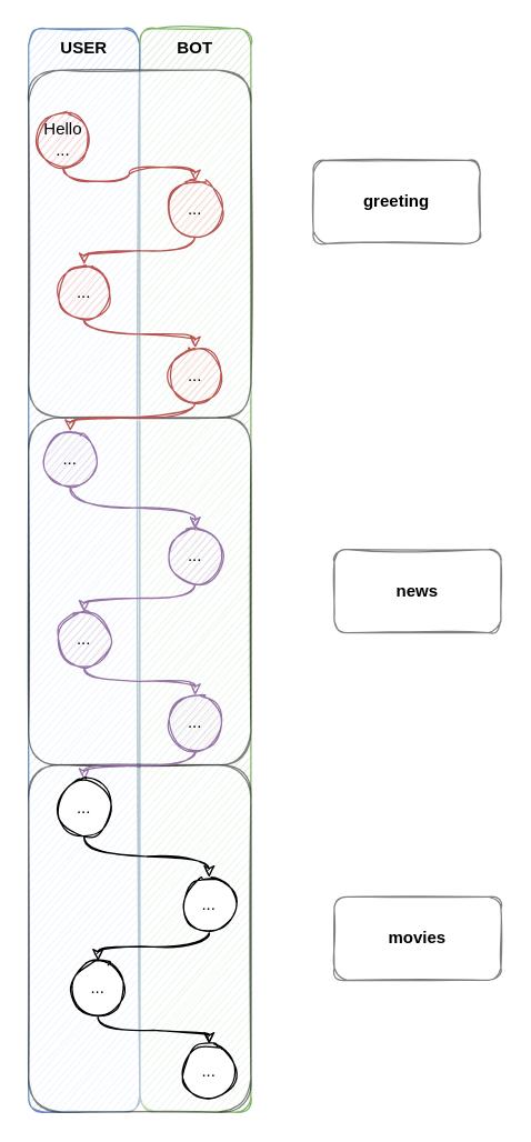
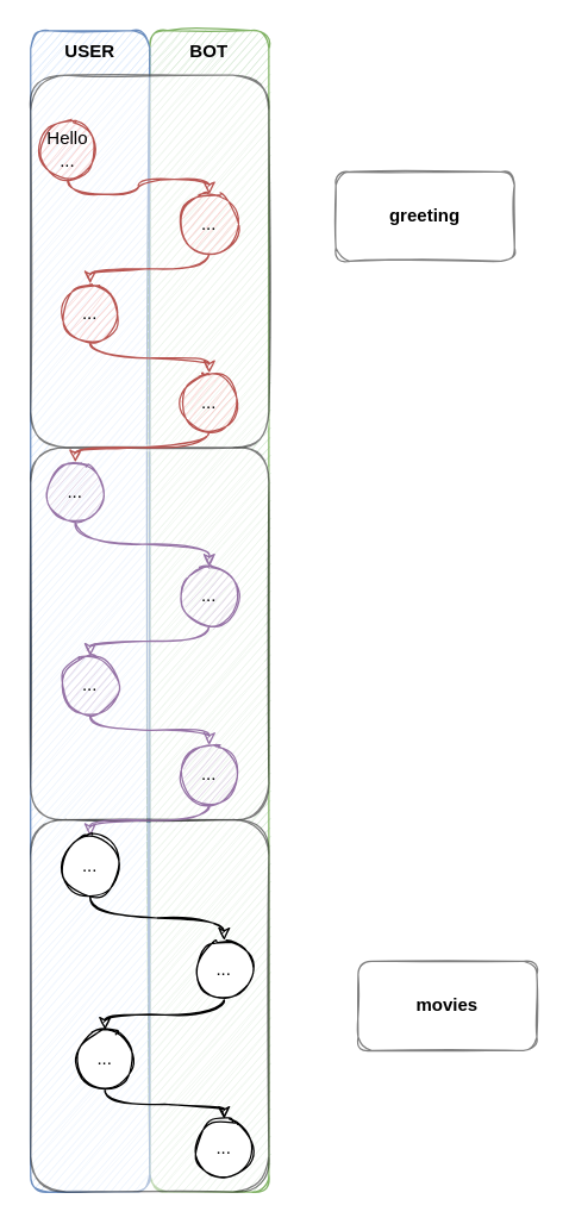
  <mxCell id="0" />
  <mxCell id="1" parent="0" />
  <mxCell id="2" value="&lt;b&gt;BOT&lt;/b&gt;" style="rounded=1;whiteSpace=wrap;html=1;sketch=1;fontStyle=0;fillColor=#d5e8d4;strokeColor=#82b366;verticalAlign=top;" parent="1" vertex="1"><mxGeometry x="100" y="20" width="80" height="780" as="geometry" /></mxCell>
  <mxCell id="3" value="&lt;b&gt;USER&lt;/b&gt;" style="rounded=1;whiteSpace=wrap;html=1;sketch=1;fontStyle=0;fillColor=#dae8fc;strokeColor=#6c8ebf;verticalAlign=top;" parent="1" vertex="1"><mxGeometry x="20" y="20" width="80" height="780" as="geometry" /></mxCell>
  <mxCell id="4" value="" style="rounded=1;whiteSpace=wrap;html=1;sketch=1;opacity=50;" parent="1" vertex="1"><mxGeometry x="20" y="550" width="160" height="250" as="geometry" /></mxCell>
  <mxCell id="5" value="" style="rounded=1;whiteSpace=wrap;html=1;sketch=1;opacity=50;" parent="1" vertex="1"><mxGeometry x="20" y="300" width="160" height="250" as="geometry" /></mxCell>
  <mxCell id="6" value="" style="rounded=1;whiteSpace=wrap;html=1;sketch=1;opacity=50;fontStyle=1" parent="1" vertex="1"><mxGeometry x="20" y="50" width="160" height="250" as="geometry" /></mxCell>
  <mxCell id="7" style="edgeStyle=orthogonalEdgeStyle;html=1;exitX=0.5;exitY=1;exitDx=0;exitDy=0;entryX=0.5;entryY=0;entryDx=0;entryDy=0;sketch=1;curved=1;fillColor=#f8cecc;strokeColor=#b85450;" parent="1" source="8" target="10" edge="1"><mxGeometry relative="1" as="geometry" /></mxCell>
  <mxCell id="8" value="Hello&lt;br&gt;..." style="ellipse;whiteSpace=wrap;html=1;aspect=fixed;fillColor=#f8cecc;strokeColor=#b85450;sketch=1;" parent="1" vertex="1"><mxGeometry x="25" y="80" width="40" height="40" as="geometry" /></mxCell>
  <mxCell id="9" style="edgeStyle=orthogonalEdgeStyle;curved=1;sketch=1;html=1;exitX=0.5;exitY=1;exitDx=0;exitDy=0;entryX=0.5;entryY=0;entryDx=0;entryDy=0;fillColor=#f8cecc;strokeColor=#b85450;" parent="1" source="10" target="12" edge="1"><mxGeometry relative="1" as="geometry" /></mxCell>
  <mxCell id="10" value="..." style="ellipse;whiteSpace=wrap;html=1;aspect=fixed;fillColor=#f8cecc;strokeColor=#b85450;sketch=1;" parent="1" vertex="1"><mxGeometry x="120" y="130" width="40" height="40" as="geometry" /></mxCell>
  <mxCell id="11" style="edgeStyle=orthogonalEdgeStyle;curved=1;sketch=1;html=1;exitX=0.5;exitY=1;exitDx=0;exitDy=0;entryX=0.5;entryY=0;entryDx=0;entryDy=0;fillColor=#f8cecc;strokeColor=#b85450;" parent="1" source="12" target="14" edge="1"><mxGeometry relative="1" as="geometry" /></mxCell>
  <mxCell id="12" value="..." style="ellipse;whiteSpace=wrap;html=1;aspect=fixed;fillColor=#f8cecc;strokeColor=#b85450;sketch=1;" parent="1" vertex="1"><mxGeometry x="40" y="190" width="40" height="40" as="geometry" /></mxCell>
  <mxCell id="13" style="edgeStyle=orthogonalEdgeStyle;curved=1;sketch=1;html=1;exitX=0.5;exitY=1;exitDx=0;exitDy=0;entryX=0.5;entryY=0;entryDx=0;entryDy=0;fillColor=#f8cecc;strokeColor=#b85450;" parent="1" source="14" target="16" edge="1"><mxGeometry relative="1" as="geometry" /></mxCell>
  <mxCell id="14" value="..." style="ellipse;whiteSpace=wrap;html=1;aspect=fixed;fillColor=#f8cecc;strokeColor=#b85450;sketch=1;" parent="1" vertex="1"><mxGeometry x="120" y="250" width="40" height="40" as="geometry" /></mxCell>
  <mxCell id="15" style="edgeStyle=orthogonalEdgeStyle;html=1;exitX=0.5;exitY=1;exitDx=0;exitDy=0;entryX=0.5;entryY=0;entryDx=0;entryDy=0;sketch=1;curved=1;fillColor=#e1d5e7;strokeColor=#9673a6;" parent="1" source="16" target="18" edge="1"><mxGeometry relative="1" as="geometry" /></mxCell>
  <mxCell id="16" value="..." style="ellipse;whiteSpace=wrap;html=1;aspect=fixed;fillColor=#e1d5e7;strokeColor=#9673a6;sketch=1;" parent="1" vertex="1"><mxGeometry x="30" y="310" width="40" height="40" as="geometry" /></mxCell>
  <mxCell id="17" style="edgeStyle=orthogonalEdgeStyle;curved=1;sketch=1;html=1;exitX=0.5;exitY=1;exitDx=0;exitDy=0;entryX=0.5;entryY=0;entryDx=0;entryDy=0;fillColor=#e1d5e7;strokeColor=#9673a6;" parent="1" source="18" target="20" edge="1"><mxGeometry relative="1" as="geometry" /></mxCell>
  <mxCell id="18" value="..." style="ellipse;whiteSpace=wrap;html=1;aspect=fixed;fillColor=#e1d5e7;strokeColor=#9673a6;sketch=1;" parent="1" vertex="1"><mxGeometry x="120" y="380" width="40" height="40" as="geometry" /></mxCell>
  <mxCell id="19" style="edgeStyle=orthogonalEdgeStyle;curved=1;sketch=1;html=1;exitX=0.5;exitY=1;exitDx=0;exitDy=0;entryX=0.5;entryY=0;entryDx=0;entryDy=0;fillColor=#e1d5e7;strokeColor=#9673a6;" parent="1" source="20" target="22" edge="1"><mxGeometry relative="1" as="geometry" /></mxCell>
  <mxCell id="20" value="..." style="ellipse;whiteSpace=wrap;html=1;aspect=fixed;fillColor=#e1d5e7;strokeColor=#9673a6;sketch=1;" parent="1" vertex="1"><mxGeometry x="40" y="440" width="40" height="40" as="geometry" /></mxCell>
  <mxCell id="21" style="edgeStyle=orthogonalEdgeStyle;curved=1;sketch=1;html=1;exitX=0.5;exitY=1;exitDx=0;exitDy=0;entryX=0.5;entryY=0;entryDx=0;entryDy=0;fillColor=#e1d5e7;strokeColor=#9673a6;" parent="1" source="22" target="24" edge="1"><mxGeometry relative="1" as="geometry" /></mxCell>
  <mxCell id="22" value="..." style="ellipse;whiteSpace=wrap;html=1;aspect=fixed;fillColor=#e1d5e7;strokeColor=#9673a6;sketch=1;" parent="1" vertex="1"><mxGeometry x="120" y="500" width="40" height="40" as="geometry" /></mxCell>
  <mxCell id="23" style="edgeStyle=orthogonalEdgeStyle;html=1;exitX=0.5;exitY=1;exitDx=0;exitDy=0;entryX=0.5;entryY=0;entryDx=0;entryDy=0;sketch=1;curved=1;" parent="1" source="24" target="26" edge="1"><mxGeometry relative="1" as="geometry" /></mxCell>
  <mxCell id="24" value="..." style="ellipse;whiteSpace=wrap;html=1;aspect=fixed;sketch=1;" parent="1" vertex="1"><mxGeometry x="40" y="561" width="40" height="40" as="geometry" /></mxCell>
  <mxCell id="25" style="edgeStyle=orthogonalEdgeStyle;curved=1;sketch=1;html=1;exitX=0.5;exitY=1;exitDx=0;exitDy=0;entryX=0.5;entryY=0;entryDx=0;entryDy=0;" parent="1" source="26" target="28" edge="1"><mxGeometry relative="1" as="geometry" /></mxCell>
  <mxCell id="26" value="..." style="ellipse;whiteSpace=wrap;html=1;aspect=fixed;sketch=1;" parent="1" vertex="1"><mxGeometry x="130" y="631" width="40" height="40" as="geometry" /></mxCell>
  <mxCell id="27" style="edgeStyle=orthogonalEdgeStyle;curved=1;sketch=1;html=1;exitX=0.5;exitY=1;exitDx=0;exitDy=0;entryX=0.5;entryY=0;entryDx=0;entryDy=0;" parent="1" source="28" target="29" edge="1"><mxGeometry relative="1" as="geometry" /></mxCell>
  <mxCell id="28" value="..." style="ellipse;whiteSpace=wrap;html=1;aspect=fixed;sketch=1;" parent="1" vertex="1"><mxGeometry x="50" y="691" width="40" height="40" as="geometry" /></mxCell>
  <mxCell id="29" value="..." style="ellipse;whiteSpace=wrap;html=1;aspect=fixed;sketch=1;" parent="1" vertex="1"><mxGeometry x="130" y="751" width="40" height="40" as="geometry" /></mxCell>
  <mxCell id="30" value="&lt;b&gt;greeting&lt;/b&gt;" style="rounded=1;whiteSpace=wrap;html=1;sketch=1;opacity=50;" parent="1" vertex="1"><mxGeometry x="225" y="115" width="120" height="60" as="geometry" /></mxCell>
- <mxCell id="31" value="&lt;b&gt;news&lt;/b&gt;" style="rounded=1;whiteSpace=wrap;html=1;sketch=1;opacity=50;" parent="1" vertex="1"><mxGeometry x="240" y="395" width="120" height="60" as="geometry" /></mxCell>
  <mxCell id="32" value="&lt;b&gt;movies&lt;/b&gt;" style="rounded=1;whiteSpace=wrap;html=1;sketch=1;opacity=50;" parent="1" vertex="1"><mxGeometry x="240" y="645" width="120" height="60" as="geometry" /></mxCell>
